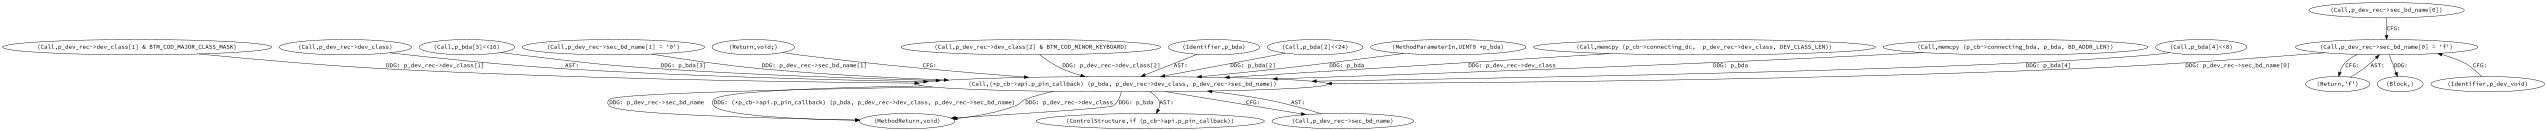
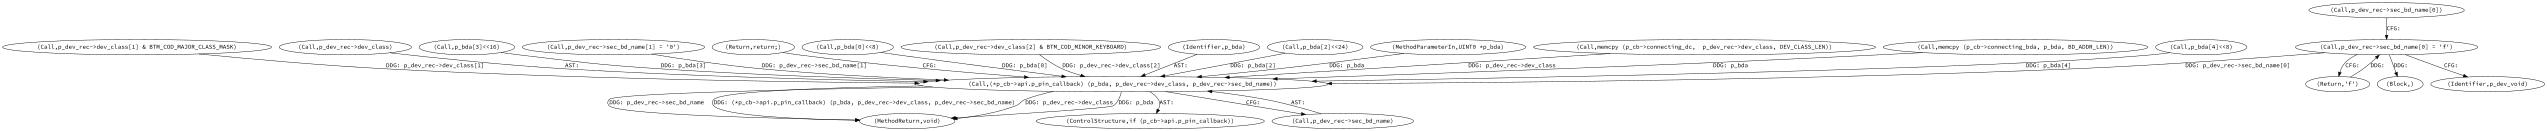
  digraph {
    fontname="Source Code Pro"
    node [fontname="Source Code Pro"]
    edge [fontname="Source Code Pro"]
    n1 [label="(Call,p_dev_rec->sec_bd_name[0] = 'f')"]
    n2 [label="(Call,(*p_cb->api.p_pin_callback) (p_bda, p_dev_rec->dev_class, p_dev_rec->sec_bd_name))"]
    n3 [label="(Return,'f')"]
    n4 [label="(Block,)"]
    n5 [label="(MethodReturn,void)"]
    n6 [label="(ControlStructure,if (p_cb->api.p_pin_callback))"]
    n7 [label="(Call,p_dev_rec->sec_bd_name)"]
    n8 [label="(Call,p_dev_rec->dev_class[1] & BTM_COD_MAJOR_CLASS_MASK)"]
    n9 [label="(Call,p_dev_rec->dev_class)"]
    n10 [label="(Call,p_bda[3]<<16)"]
    n11 [label="(Call,p_dev_rec->sec_bd_name[1] = '0')"]
-   n12 [label="(Return,void;)"]
+   n12 [label="(Return,return;)"]
+   n13 [label="(Call,p_bda[0]<<8)"]
    n14 [label="(Call,p_dev_rec->dev_class[2] & BTM_COD_MINOR_KEYBOARD)"]
    n15 [label="(Identifier,p_bda)"]
    n16 [label="(Call,p_bda[2]<<24)"]
    n17 [label="(MethodParameterIn,UINT0 *p_bda)"]
    n18 [label="(Call,p_dev_rec->sec_bd_name[0])"]
    n19 [label="(Call,memcpy (p_cb->connecting_dc,  p_dev_rec->dev_class, DEV_CLASS_LEN))"]
    n20 [label="(Call,memcpy (p_cb->connecting_bda, p_bda, BD_ADDR_LEN))"]
    n21 [label="(Call,p_bda[4]<<8)"]
    n22 [label="(Identifier,p_dev_void)"]
    n1 -> n2 [label="DDG: p_dev_rec->sec_bd_name[0]"]
    n1 -> n3 [label="CFG: "]
    n1 -> n4 [label="DDG: "]
    n2 -> n5 [label="DDG: p_dev_rec->sec_bd_name"]
    n2 -> n5 [label="DDG: (*p_cb->api.p_pin_callback) (p_bda, p_dev_rec->dev_class, p_dev_rec->sec_bd_name)"]
    n2 -> n5 [label="DDG: p_dev_rec->dev_class"]
    n2 -> n5 [label="DDG: p_bda"]
    n2 -> n6 [label="AST: "]
    n2 -> n7 [label="CFG: "]
-   n3 -> n1 [label="AST: "]
+   n3 -> n1 [label="DDG: "]
    n7 -> n2 [label="AST: "]
    n8 -> n2 [label="DDG: p_dev_rec->dev_class[1]"]
    n9 -> n2 [label="AST: "]
    n10 -> n2 [label="DDG: p_bda[3]"]
    n11 -> n2 [label="DDG: p_dev_rec->sec_bd_name[1]"]
    n12 -> n2 [label="CFG: "]
+   n13 -> n2 [label="DDG: p_bda[0]"]
    n14 -> n2 [label="DDG: p_dev_rec->dev_class[2]"]
    n15 -> n2 [label="AST: "]
    n16 -> n2 [label="DDG: p_bda[2]"]
    n17 -> n2 [label="DDG: p_bda"]
    n18 -> n1 [label="CFG: "]
    n19 -> n2 [label="DDG: p_dev_rec->dev_class"]
    n20 -> n2 [label="DDG: p_bda"]
    n21 -> n2 [label="DDG: p_bda[4]"]
-   n22 -> n1 [label="CFG: "]
+   n1 -> n22 [label="CFG: "]
  }
